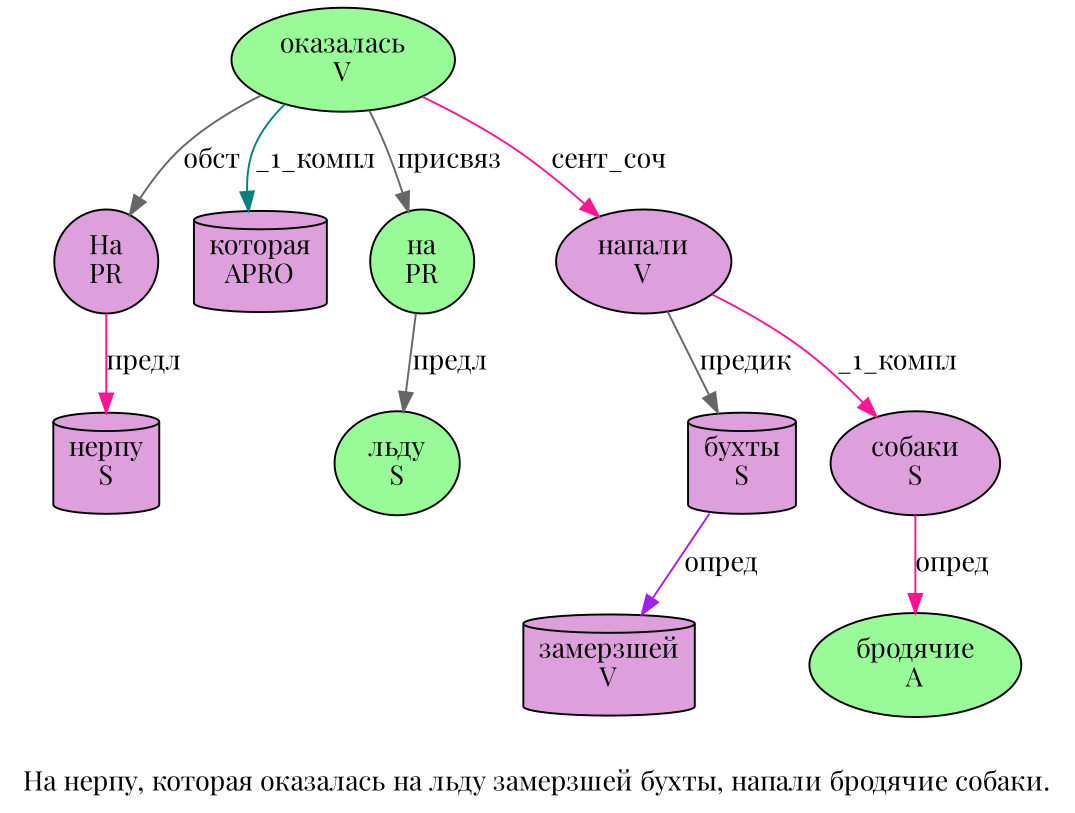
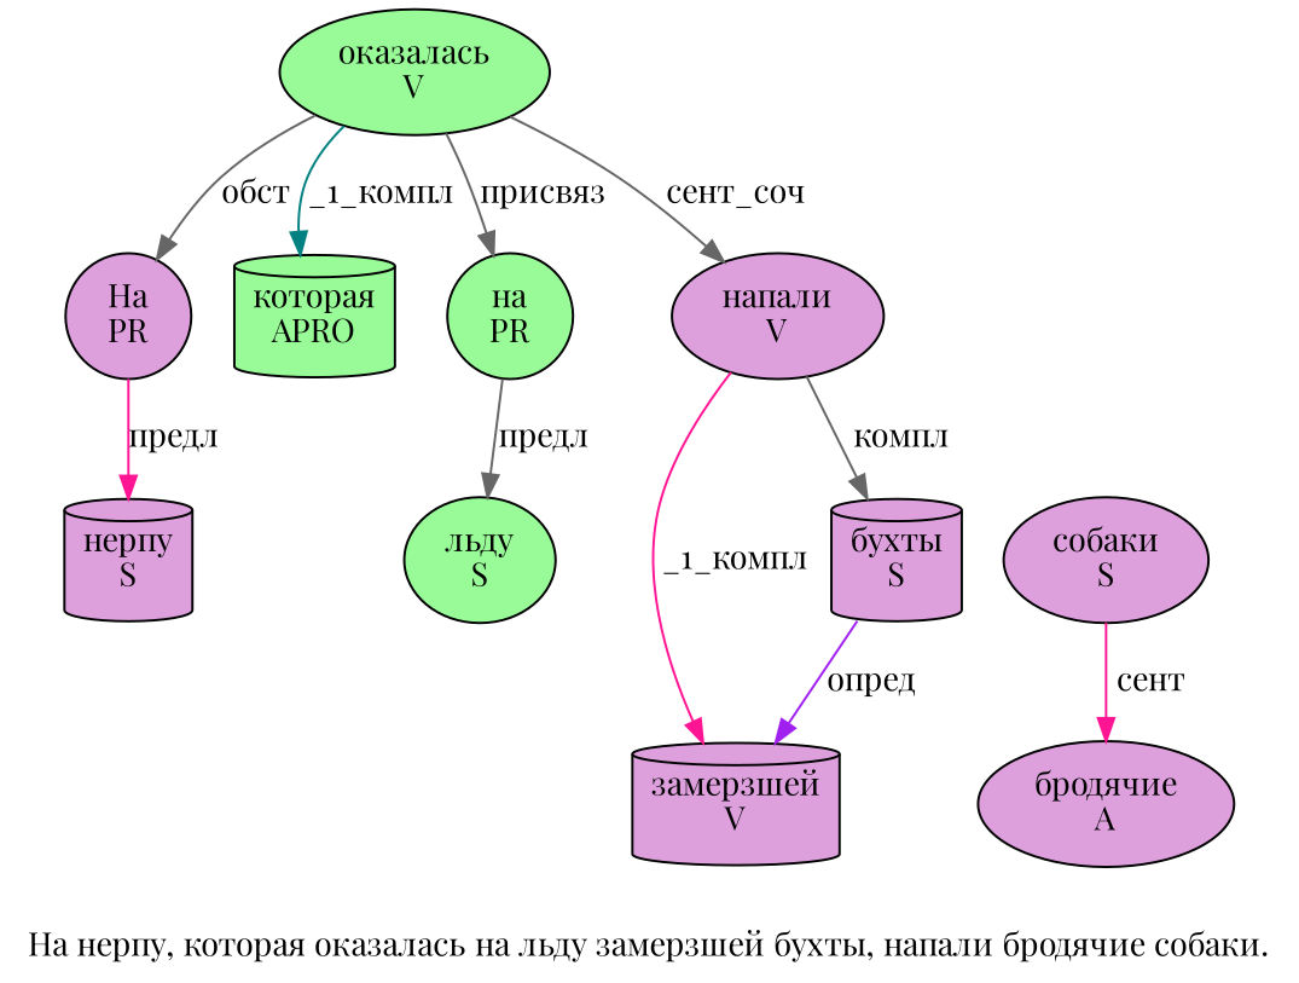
  digraph {
    fontname="Playfair Display"
    label="На нерпу, которая оказалась на льду замерзшей бухты, напали бродячие собаки."
    node [fillcolor=plum fontname="Playfair Display" penwidth=1 shape=ellipse style=filled]
    edge [color=gray40 fontname="Playfair Display"]
    n1 [label="На\nPR"]
    n2 [label="нерпу\nS" shape=cylinder]
-   n3 [label="которая\nAPRO" shape=cylinder]
+   n3 [fillcolor=palegreen label="которая\nAPRO" shape=cylinder]
    n4 [fillcolor=palegreen label="оказалась\nV"]
    n5 [fillcolor=palegreen label="на\nPR"]
    n6 [label="напали\nV"]
    n7 [fillcolor=palegreen label="льду\nS"]
    n8 [label="бухты\nS" shape=cylinder]
    n9 [label="собаки\nS"]
    n10 [label="замерзшей\nV" shape=cylinder]
-   n11 [fillcolor=palegreen label="бродячие\nA"]
+   n11 [label="бродячие\nA"]
    n1 -> n2 [color=deeppink label="предл"]
    n4 -> n1 [label="обст"]
    n4 -> n3 [color=teal label="_1_компл"]
    n4 -> n5 [label="присвяз"]
-   n4 -> n6 [color=deeppink label="сент_соч"]
+   n4 -> n6 [label="сент_соч"]
    n5 -> n7 [label="предл"]
-   n6 -> n8 [label="предик"]
-   n6 -> n9 [color=deeppink label="_1_компл"]
+   n6 -> n8 [label="компл"]
+   n6 -> n10 [color=deeppink label="_1_компл"]
    n8 -> n10 [color=purple label="опред"]
-   n9 -> n11 [color=deeppink label="опред"]
+   n9 -> n11 [color=deeppink label="сент"]
  }
